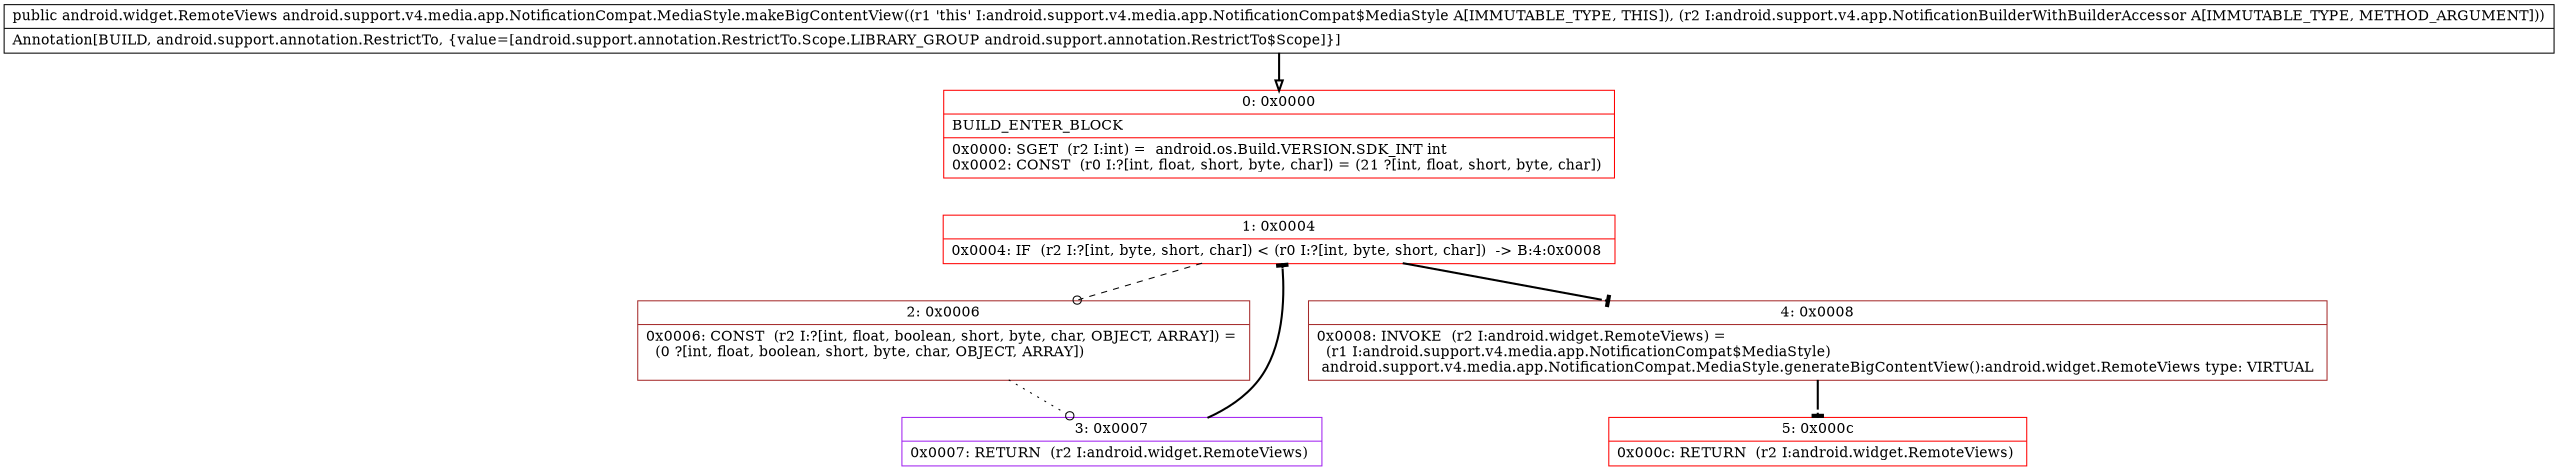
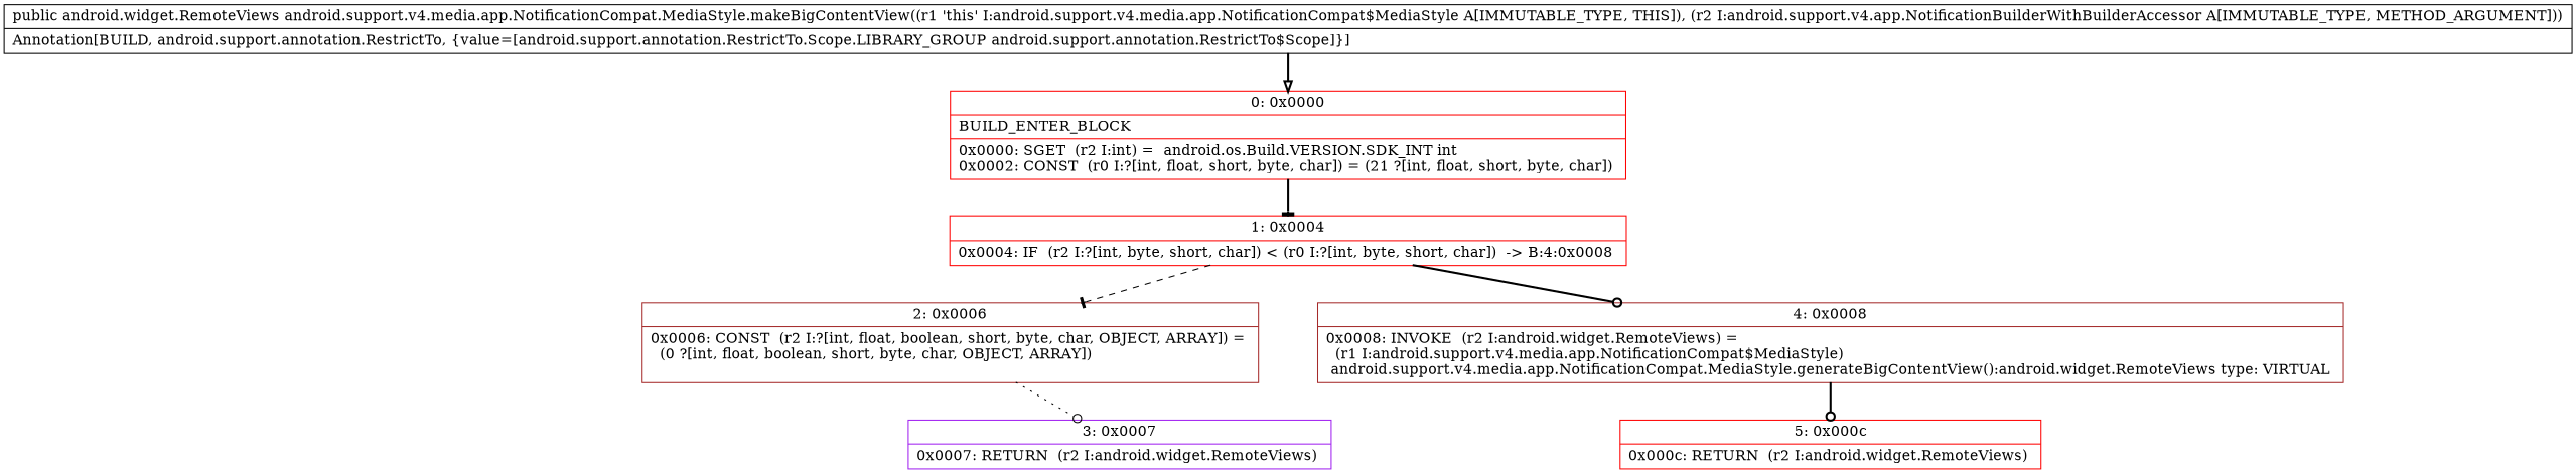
  digraph {
    node [color=red shape=record]
    edge [arrowhead=odot style=bold]
    n1 [label="{0\:\ 0x0000|BUILD_ENTER_BLOCK\l|0x0000: SGET  (r2 I:int) =  android.os.Build.VERSION.SDK_INT int \l0x0002: CONST  (r0 I:?[int, float, short, byte, char]) = (21 ?[int, float, short, byte, char]) \l}"]
    n2 [label="{1\:\ 0x0004|0x0004: IF  (r2 I:?[int, byte, short, char]) \< (r0 I:?[int, byte, short, char])  \-\> B:4:0x0008 \l}"]
    n3 [color=brown label="{2\:\ 0x0006|0x0006: CONST  (r2 I:?[int, float, boolean, short, byte, char, OBJECT, ARRAY]) = \l  (0 ?[int, float, boolean, short, byte, char, OBJECT, ARRAY])\l \l}"]
    n4 [color=brown label="{4\:\ 0x0008|0x0008: INVOKE  (r2 I:android.widget.RemoteViews) = \l  (r1 I:android.support.v4.media.app.NotificationCompat$MediaStyle)\l android.support.v4.media.app.NotificationCompat.MediaStyle.generateBigContentView():android.widget.RemoteViews type: VIRTUAL \l}"]
    n5 [color=purple label="{3\:\ 0x0007|0x0007: RETURN  (r2 I:android.widget.RemoteViews) \l}"]
    n6 [label="{5\:\ 0x000c|0x000c: RETURN  (r2 I:android.widget.RemoteViews) \l}"]
    n7 [color=black label="{public android.widget.RemoteViews android.support.v4.media.app.NotificationCompat.MediaStyle.makeBigContentView((r1 'this' I:android.support.v4.media.app.NotificationCompat$MediaStyle A[IMMUTABLE_TYPE, THIS]), (r2 I:android.support.v4.app.NotificationBuilderWithBuilderAccessor A[IMMUTABLE_TYPE, METHOD_ARGUMENT]))  | Annotation[BUILD, android.support.annotation.RestrictTo, \{value=[android.support.annotation.RestrictTo.Scope.LIBRARY_GROUP android.support.annotation.RestrictTo$Scope]\}]\l}"]
-   n5 -> n2 [arrowhead=tee]
-   n2 -> n3 [style=dashed]
-   n2 -> n4 [arrowhead=tee]
+   n1 -> n2 [arrowhead=tee]
+   n2 -> n3 [arrowhead=tee style=dashed]
+   n2 -> n4
    n3 -> n5 [style=dotted]
-   n4 -> n6 [arrowhead=tee]
+   n4 -> n6
    n7 -> n1 [arrowhead=onormal]
  }
